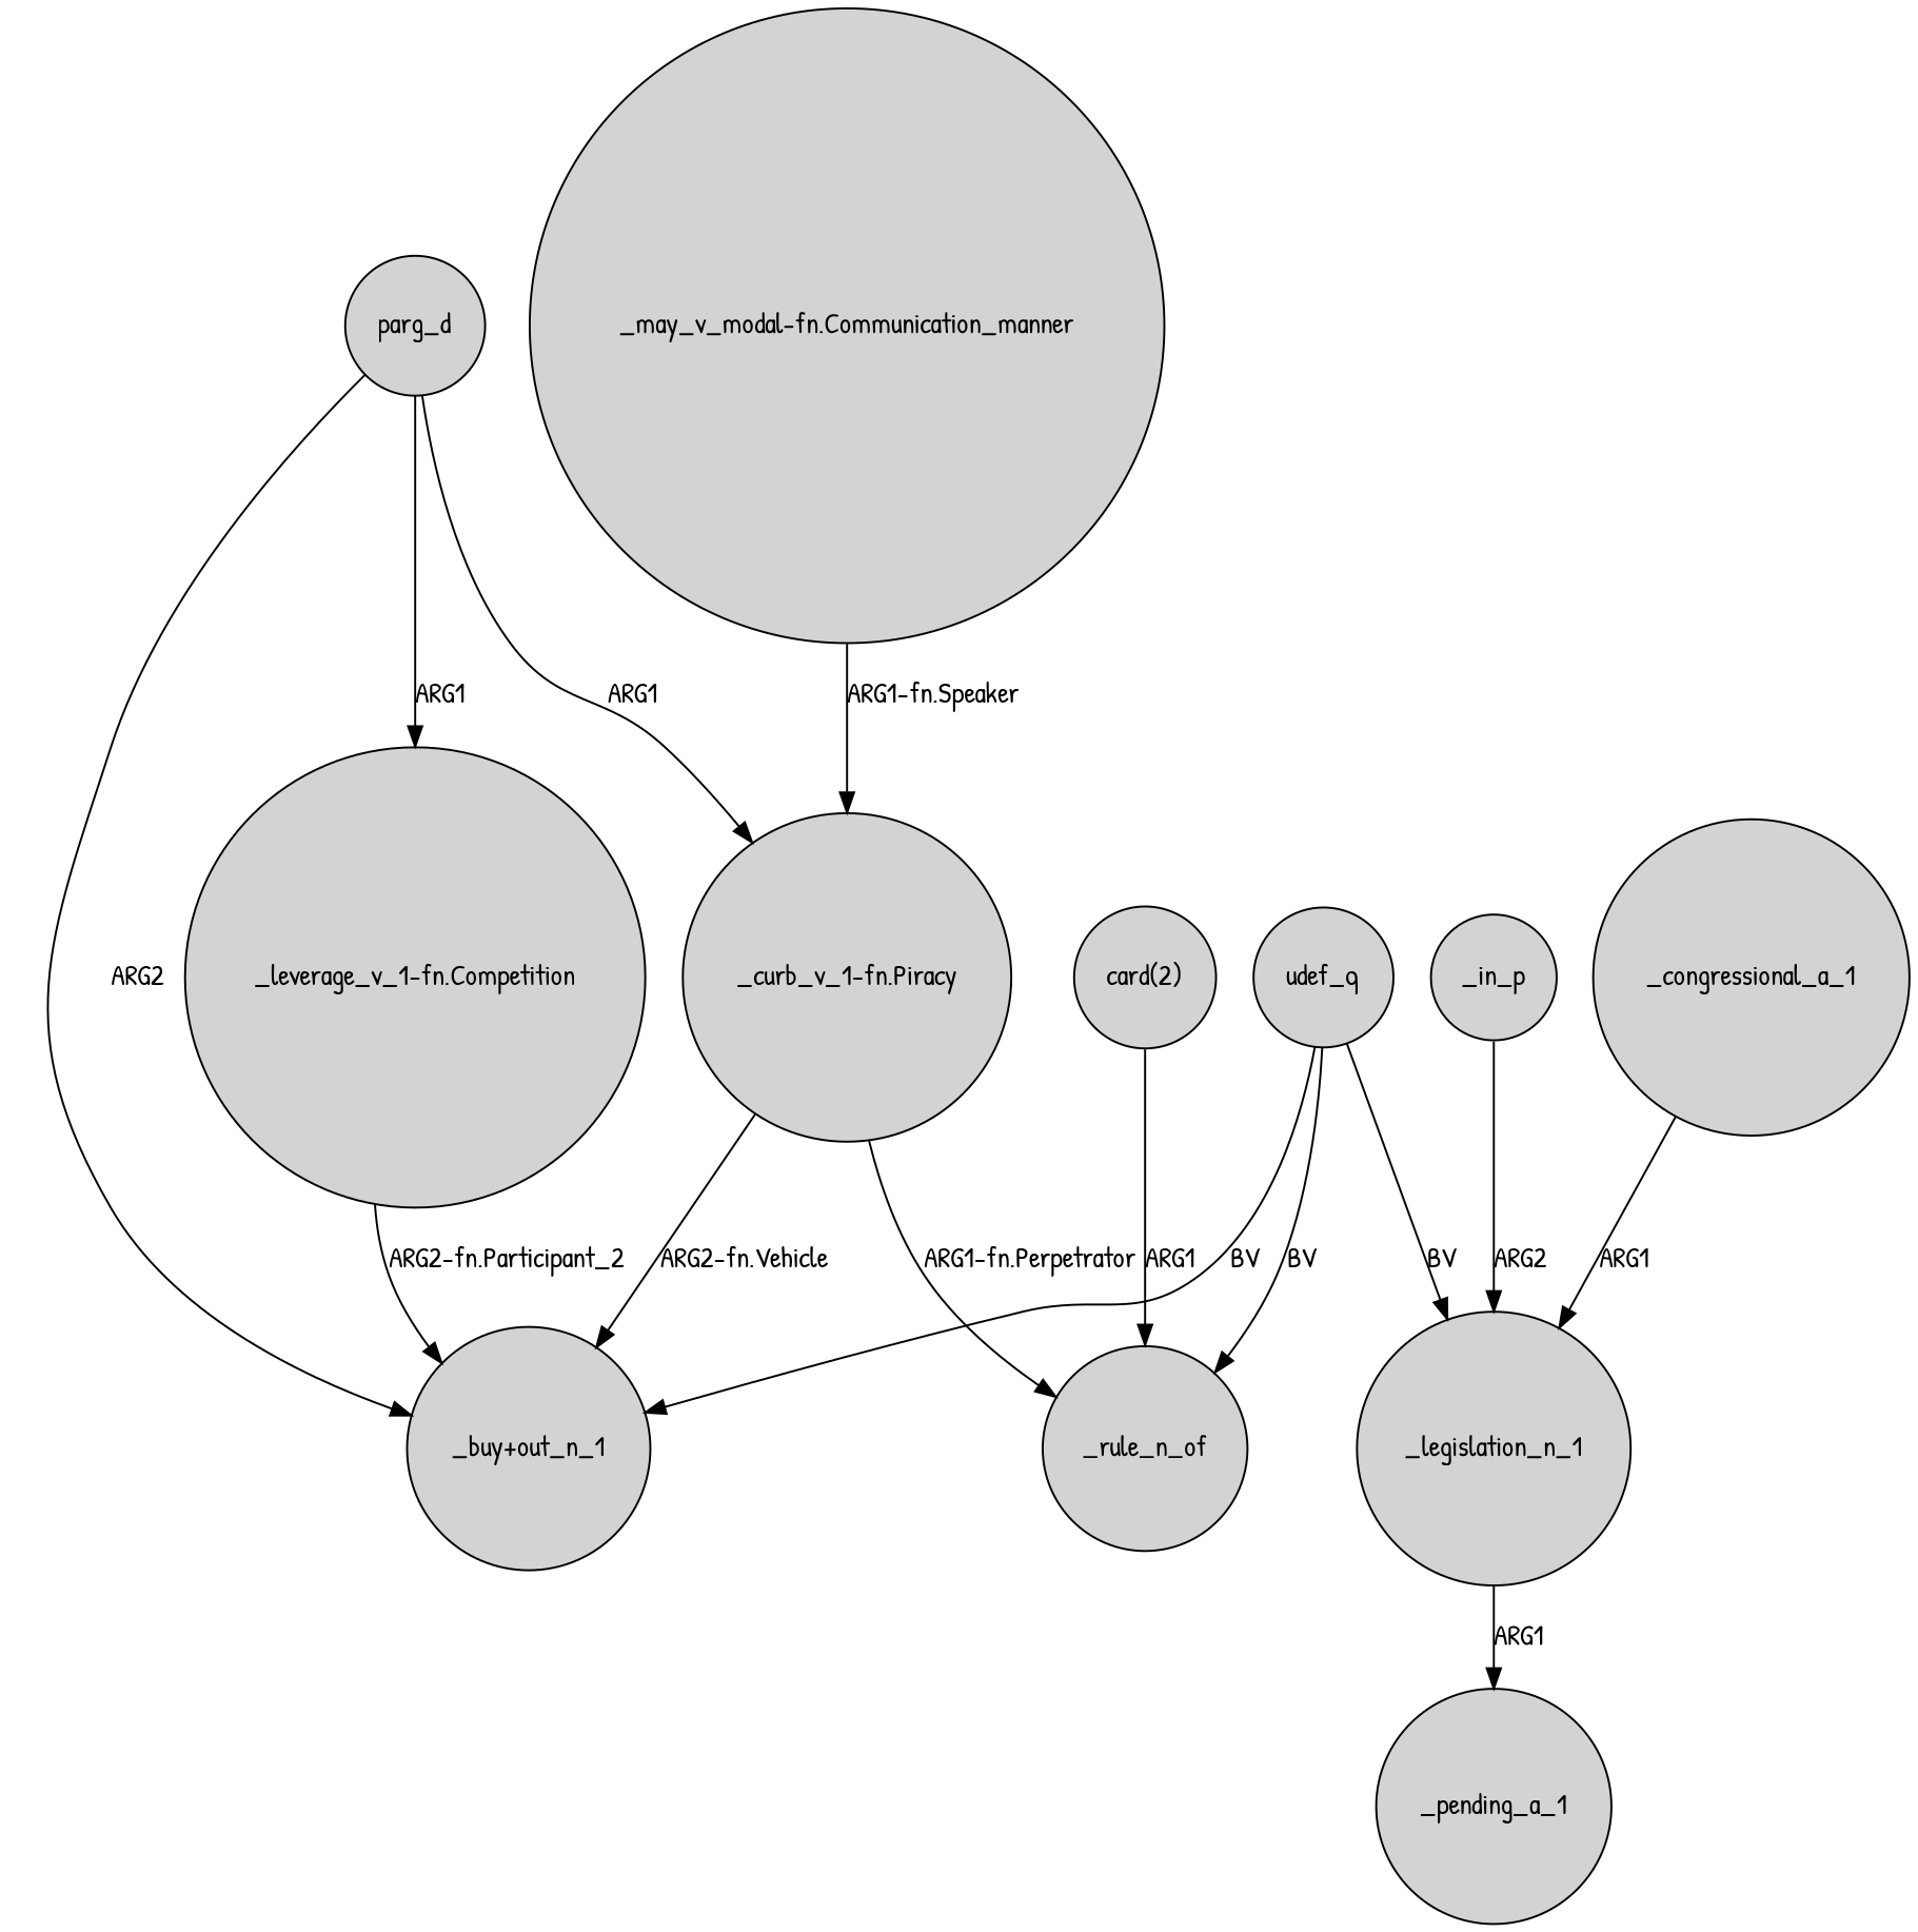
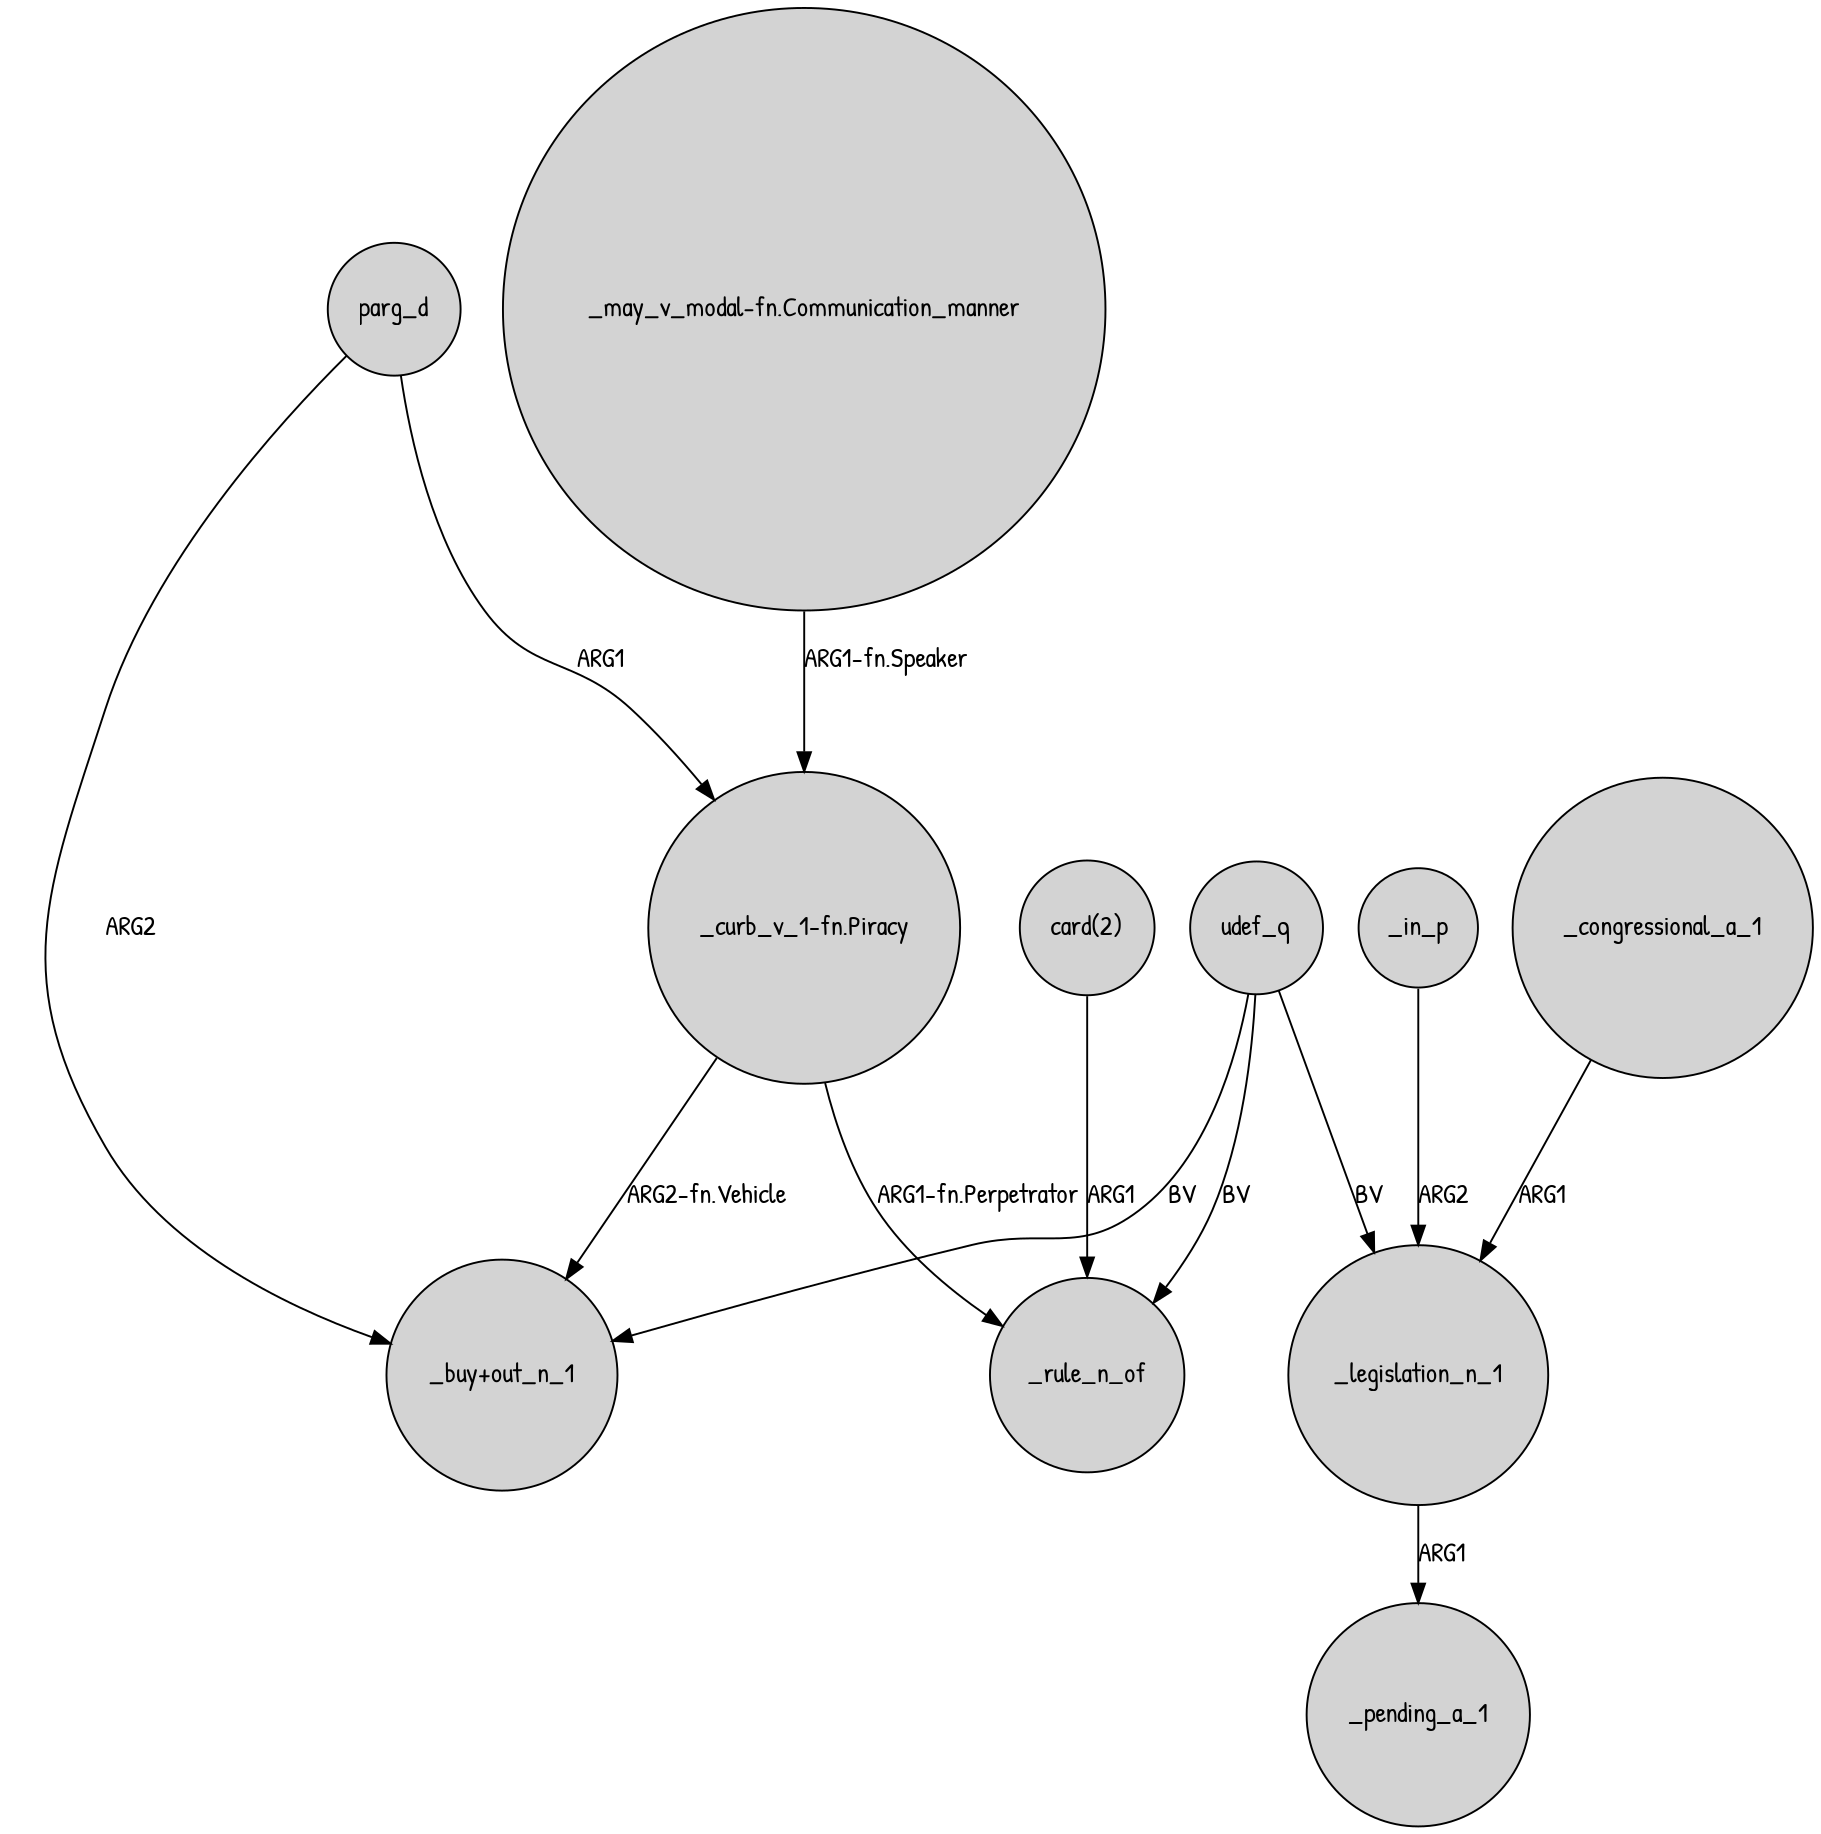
  digraph {
    fontname="Patrick Hand"
    node [fontname="Patrick Hand" shape=circle style=filled]
    edge [fontname="Patrick Hand"]
    parg_d
-   "_leverage_v_1-fn.Competition"
    "_buy+out_n_1"
    "_curb_v_1-fn.Piracy"
    _rule_n_of
    _in_p
    _legislation_n_1
    _pending_a_1
    "card(2)"
    udef_q
    _congressional_a_1
    "_may_v_modal-fn.Communication_manner"
-   parg_d -> "_leverage_v_1-fn.Competition" [label=ARG1]
    parg_d -> "_buy+out_n_1" [label=ARG2]
    parg_d -> "_curb_v_1-fn.Piracy" [label=ARG1]
-   "_leverage_v_1-fn.Competition" -> "_buy+out_n_1" [label="ARG2-fn.Participant_2"]
    "_curb_v_1-fn.Piracy" -> "_buy+out_n_1" [label="ARG2-fn.Vehicle"]
    "_curb_v_1-fn.Piracy" -> _rule_n_of [label="ARG1-fn.Perpetrator"]
    _in_p -> _legislation_n_1 [label=ARG2]
    _legislation_n_1 -> _pending_a_1 [label=ARG1]
    "card(2)" -> _rule_n_of [label=ARG1]
    udef_q -> "_buy+out_n_1" [label=BV]
    udef_q -> _rule_n_of [label=BV]
    udef_q -> _legislation_n_1 [label=BV]
    _congressional_a_1 -> _legislation_n_1 [label=ARG1]
    "_may_v_modal-fn.Communication_manner" -> "_curb_v_1-fn.Piracy" [label="ARG1-fn.Speaker"]
  }
